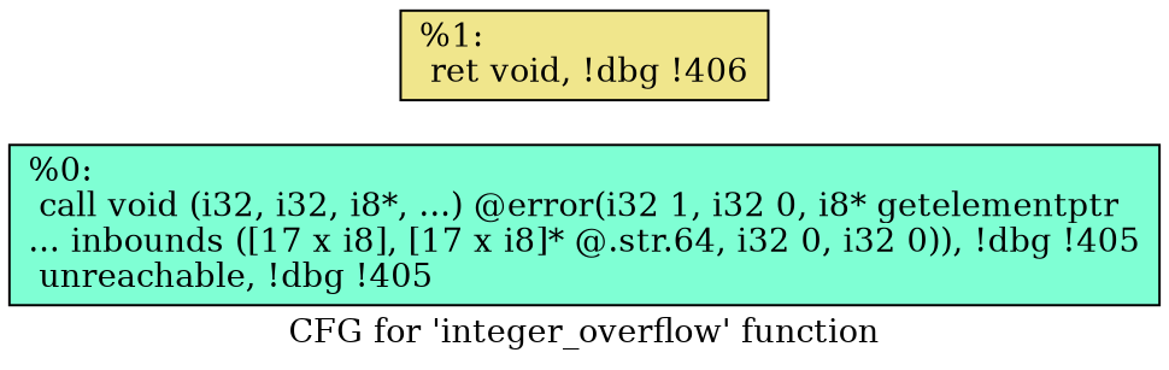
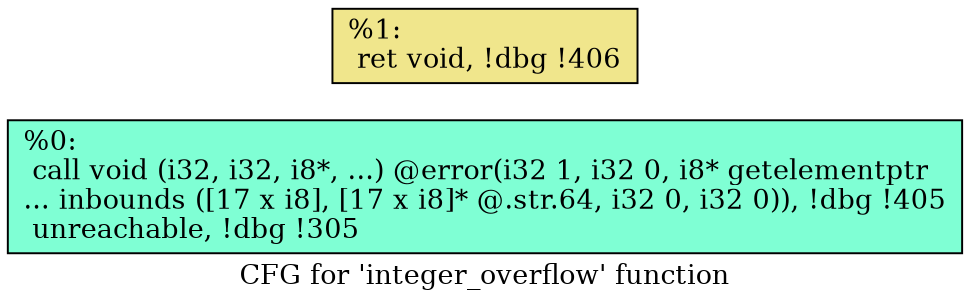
  digraph {
    label="CFG for 'integer_overflow' function"
    rankdir=LR
    node [shape=record style=filled]
-   n1 [label="{%0:\l  call void (i32, i32, i8*, ...) @error(i32 1, i32 0, i8* getelementptr\l... inbounds ([17 x i8], [17 x i8]* @.str.64, i32 0, i32 0)), !dbg !405\l  unreachable, !dbg !405\l}" fillcolor=aquamarine]
+   n1 [label="{%0:\l  call void (i32, i32, i8*, ...) @error(i32 1, i32 0, i8* getelementptr\l... inbounds ([17 x i8], [17 x i8]* @.str.64, i32 0, i32 0)), !dbg !405\l  unreachable, !dbg !305\l}" fillcolor=aquamarine]
    n2 [label="{%1:                                                  \l  ret void, !dbg !406\l}" fillcolor=khaki]
  }
